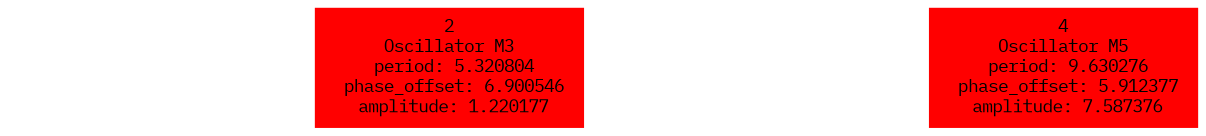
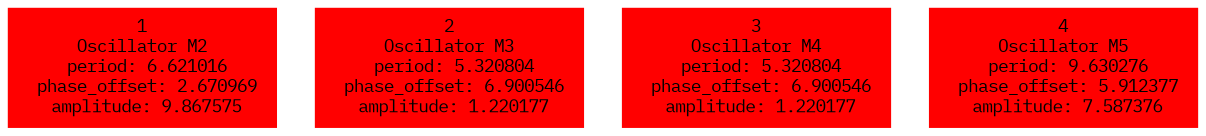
  digraph {
    forcelabels=true
    fontname="IBM Plex Mono"
    node [color=red fontsize=8 shape=box style=filled fontname="IBM Plex Mono"]
+   n1 [label=<1<BR />Oscillator M2<BR /> period: 6.621016<BR /> phase_offset: 2.670969<BR /> amplitude: 9.867575>]
    n2 [label=<2<BR />Oscillator M3<BR /> period: 5.320804<BR /> phase_offset: 6.900546<BR /> amplitude: 1.220177>]
+   n3 [label=<3<BR />Oscillator M4<BR /> period: 5.320804<BR /> phase_offset: 6.900546<BR /> amplitude: 1.220177>]
    n4 [label=<4<BR />Oscillator M5<BR /> period: 9.630276<BR /> phase_offset: 5.912377<BR /> amplitude: 7.587376>]
  }
